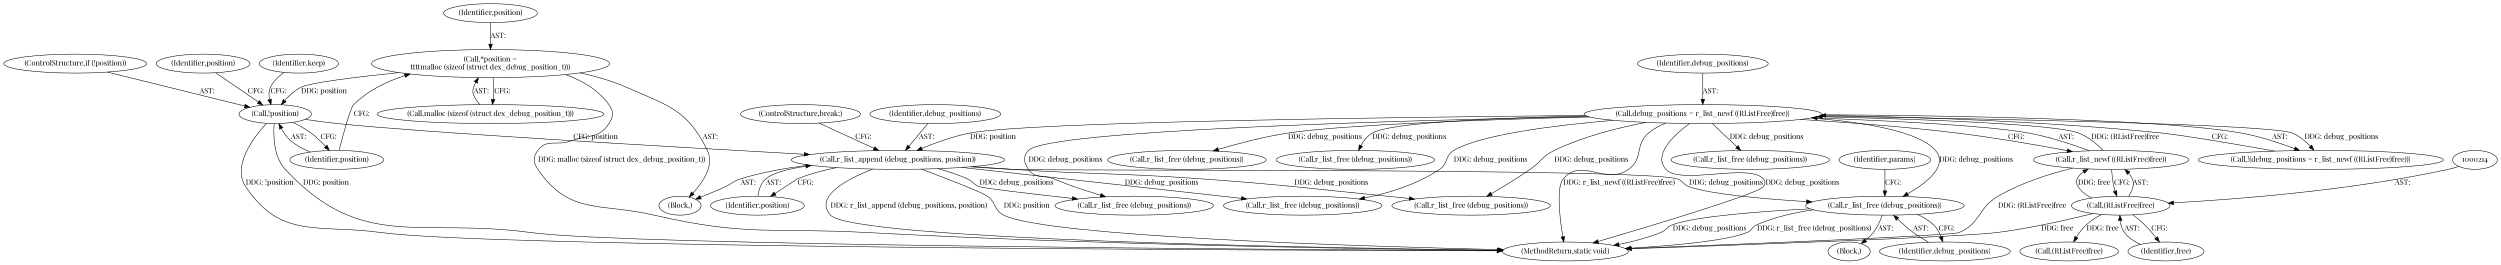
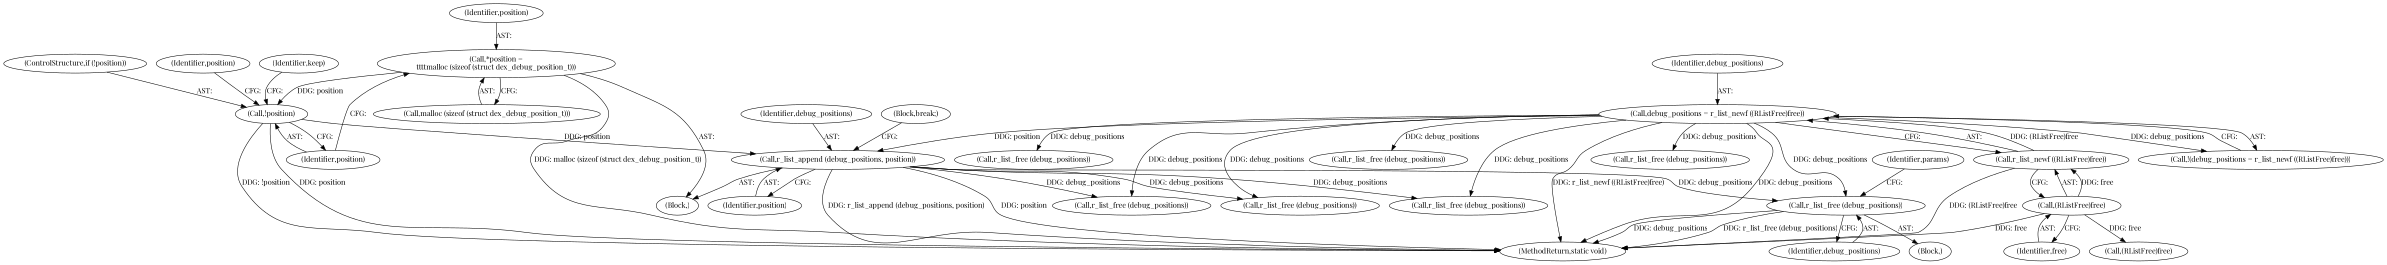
  digraph {
    fontname="Playfair Display"
    node [fontname="Playfair Display"]
    edge [fontname="Playfair Display"]
    n1 [label="(Call,r_list_free (debug_positions))"]
    n2 [label="(Identifier,debug_positions)"]
    n3 [label="(Block,)"]
    n4 [label="(MethodReturn,static void)"]
    n5 [label="(Call,debug_positions = r_list_newf ((RListFree)free))"]
    n6 [label="(Call,r_list_newf ((RListFree)free))"]
    n7 [label="(Call,r_list_append (debug_positions, position))"]
    n8 [label="(Call,r_list_free (debug_positions))"]
    n9 [label="(Call,r_list_free (debug_positions))"]
    n10 [label="(Call,!(debug_positions = r_list_newf ((RListFree)free)))"]
    n11 [label="(Call,r_list_free (debug_positions))"]
    n12 [label="(Call,r_list_free (debug_positions))"]
    n13 [label="(Call,r_list_free (debug_positions))"]
    n14 [label="(Call,r_list_free (debug_positions))"]
    n15 [label="(Call,(RListFree)free)"]
    n16 [label="(Block,)"]
    n17 [label="(Identifier,position)"]
    n18 [label="(Identifier,free)"]
    n19 [label="(Call,(RListFree)free)"]
    n20 [label="(Call,!position)"]
    n21 [label="(Identifier,position)"]
    n22 [label="(ControlStructure,if (!position))"]
    n23 [label="(Call,*position =\n\t\t\t\tmalloc (sizeof (struct dex_debug_position_t)))"]
    n24 [label="(Call,malloc (sizeof (struct dex_debug_position_t)))"]
    n25 [label="(Identifier,position)"]
    n26 [label="(Identifier,params)"]
    n27 [label="(Identifier,debug_positions)"]
    n28 [label="(Identifier,position)"]
    n29 [label="(Identifier,debug_positions)"]
-   n30 [label="(ControlStructure,break;)"]
+   n30 [label="(Block,break;)"]
    n31 [label="(Identifier,keep)"]
-   1000214
    n1 -> n2 [label="CFG: "]
    n1 -> n3 [label="AST: "]
    n1 -> n4 [label="DDG: debug_positions"]
    n1 -> n4 [label="DDG: r_list_free (debug_positions)"]
    n2 -> n1 [label="AST: "]
    n5 -> n1 [label="DDG: debug_positions"]
    n5 -> n4 [label="DDG: r_list_newf ((RListFree)free)"]
    n5 -> n4 [label="DDG: debug_positions"]
    n5 -> n6 [label="CFG: "]
    n5 -> n7 [label="DDG: position"]
    n5 -> n8 [label="DDG: debug_positions"]
    n5 -> n9 [label="DDG: debug_positions"]
    n5 -> n10 [label="AST: "]
    n5 -> n10 [label="DDG: debug_positions"]
    n5 -> n11 [label="DDG: debug_positions"]
    n5 -> n12 [label="DDG: debug_positions"]
    n5 -> n13 [label="DDG: debug_positions"]
    n5 -> n14 [label="DDG: debug_positions"]
    n6 -> n4 [label="DDG: (RListFree)free"]
    n6 -> n5 [label="AST: "]
    n6 -> n5 [label="DDG: (RListFree)free"]
    n6 -> n15 [label="CFG: "]
    n7 -> n1 [label="DDG: debug_positions"]
    n7 -> n4 [label="DDG: r_list_append (debug_positions, position)"]
    n7 -> n4 [label="DDG: position"]
    n7 -> n8 [label="DDG: debug_positions"]
    n7 -> n12 [label="DDG: debug_positions"]
    n7 -> n13 [label="DDG: debug_positions"]
    n7 -> n16 [label="AST: "]
    n7 -> n17 [label="CFG: "]
    n10 -> n5 [label="CFG: "]
    n15 -> n4 [label="DDG: free"]
    n15 -> n6 [label="AST: "]
    n15 -> n6 [label="DDG: free"]
    n15 -> n18 [label="CFG: "]
    n15 -> n19 [label="DDG: free"]
    n17 -> n7 [label="AST: "]
    n18 -> n15 [label="AST: "]
    n20 -> n4 [label="DDG: position"]
    n20 -> n4 [label="DDG: !position"]
-   n20 -> n7 [label="CFG: position"]
+   n20 -> n7 [label="DDG: position"]
    n20 -> n21 [label="CFG: "]
    n21 -> n20 [label="AST: "]
    n21 -> n23 [label="CFG: "]
    n22 -> n20 [label="AST: "]
    n23 -> n4 [label="DDG: malloc (sizeof (struct dex_debug_position_t))"]
    n23 -> n16 [label="AST: "]
    n23 -> n20 [label="DDG: position"]
    n23 -> n24 [label="CFG: "]
    n24 -> n23 [label="AST: "]
    n25 -> n20 [label="CFG: "]
    n26 -> n1 [label="CFG: "]
    n27 -> n5 [label="AST: "]
    n28 -> n23 [label="AST: "]
    n29 -> n7 [label="AST: "]
    n30 -> n7 [label="CFG: "]
    n31 -> n20 [label="CFG: "]
-   1000214 -> n15 [label="AST: "]
  }
